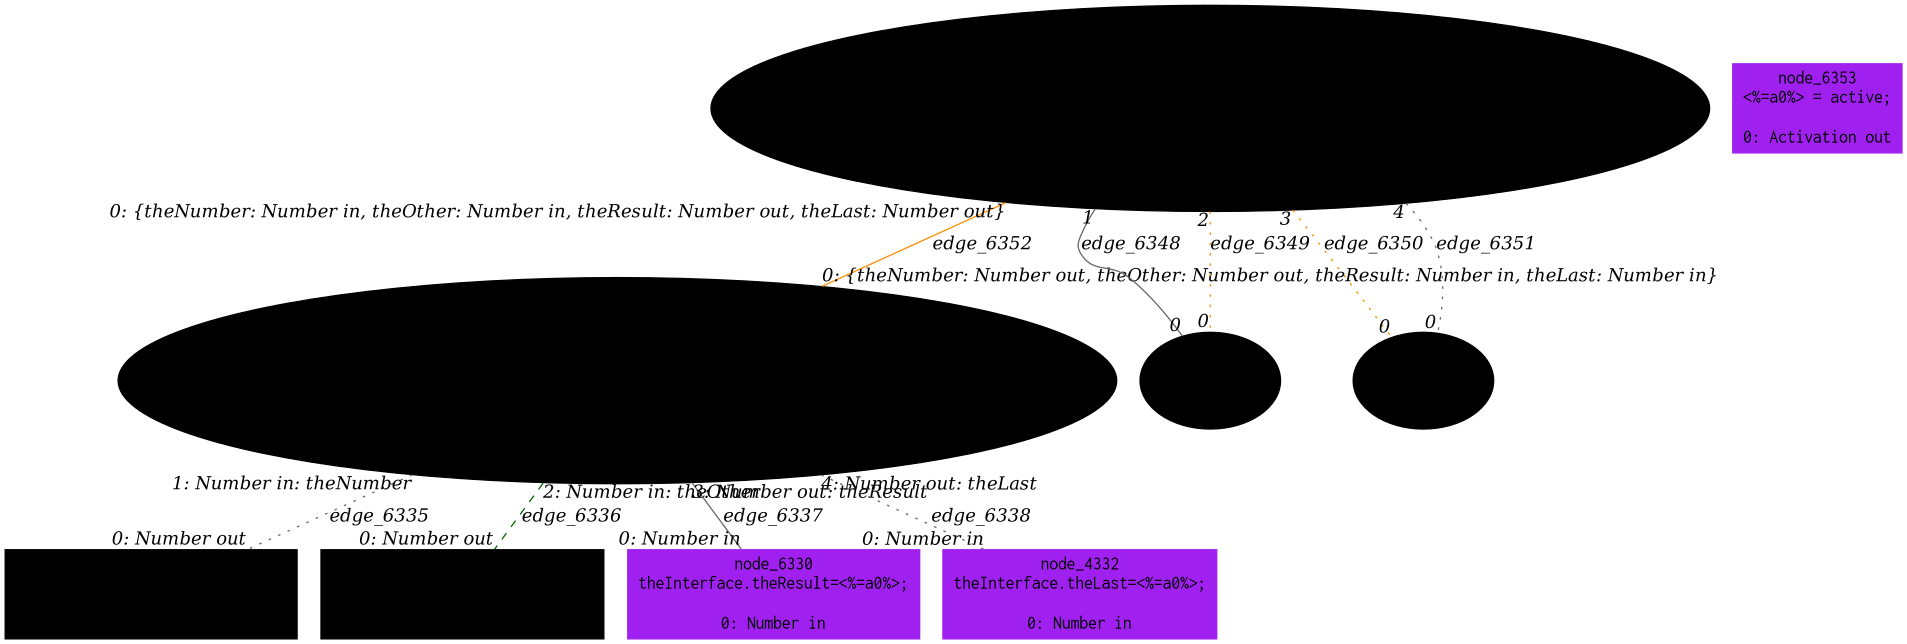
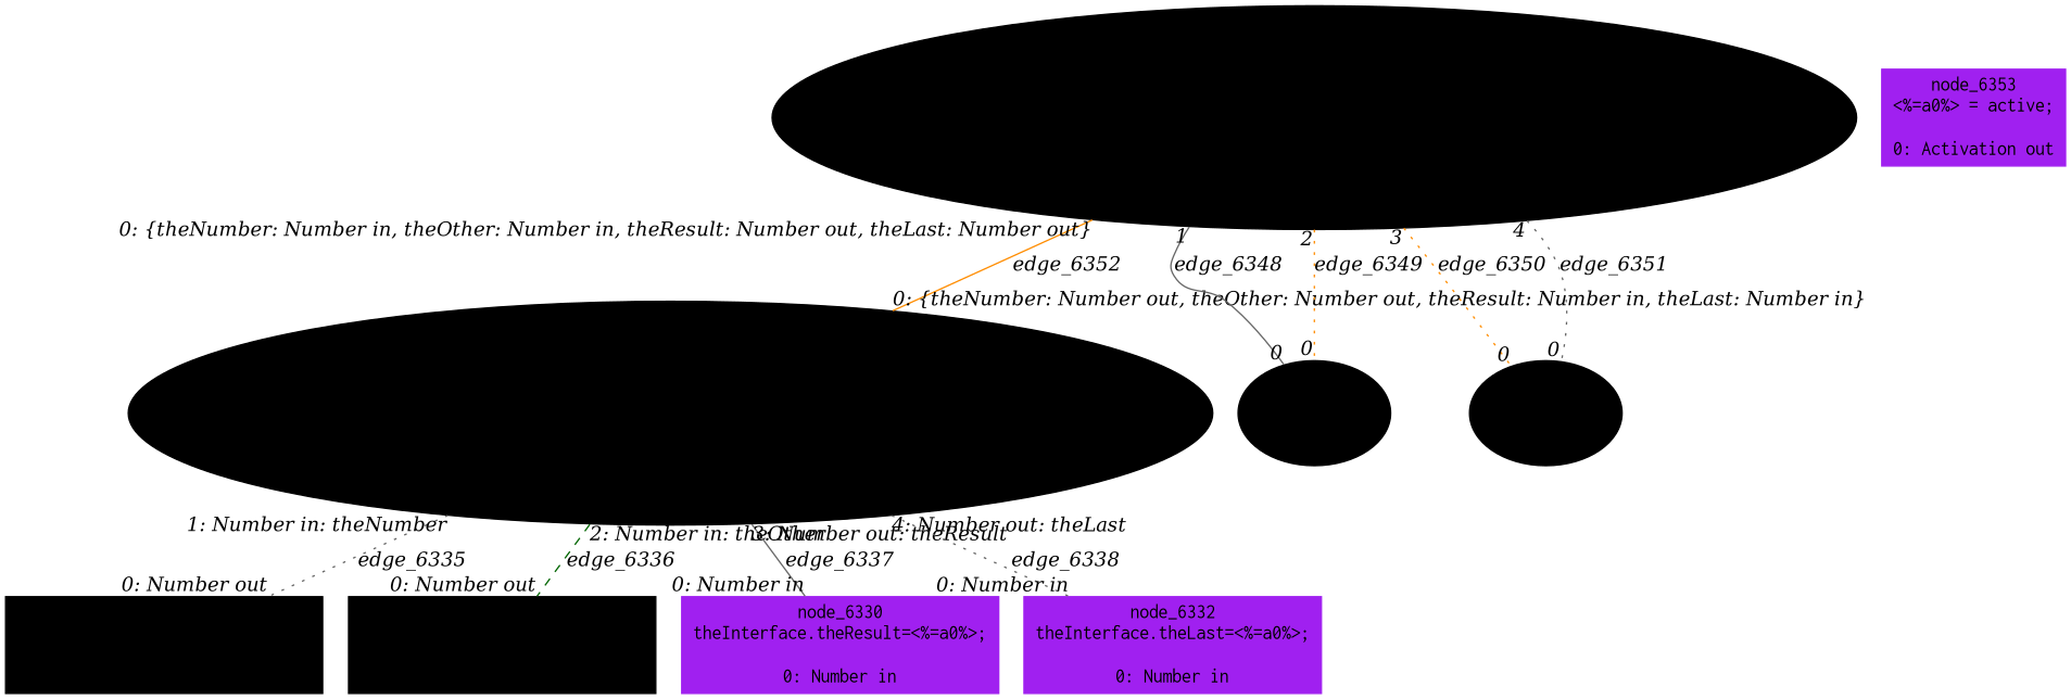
  digraph {
    node [color=black fontname=Courier shape=box style=filled]
    edge [arrowHead=none arrowsize=1 color=gray40 dir=none fontname="Times-Italic" headlabel=0 style=dotted]
    n1 [label="node_6326\n<%=a0%>=theInterface.theNumber;\n\n0: Number out"]
    n2 [label="node_6328\n<%=a0%>=theInterface.theOther;\n\n0: Number out"]
    n3 [color=purple label="node_6330\ntheInterface.theResult=<%=a0%>;\n\n0: Number in"]
-   n4 [color=purple label="node_4332\ntheInterface.theLast=<%=a0%>;\n\n0: Number in"]
+   n4 [color=purple label="node_6332\ntheInterface.theLast=<%=a0%>;\n\n0: Number in"]
    n5 [fontname=Times label="node_6334\n{theNumber:$theOther:$theResult:$theLast:$}\n0: {theNumber: Number out, theOther: Number out, theResult: Number in, theLast: Number in}\n1: Number in\n2: Number in\n3: Number out\n4: Number out" shape=ellipse]
    n6 [fontname=Times label="node_6341\n#x?\n0: ?" shape=ellipse]
    n7 [fontname=Times label="node_6344\n#x!\n0: ?" shape=ellipse]
    n8 [fontname=Times label="node_6347\n{theNumber:$theOther:$theResult:$theLast:$}\n0: {theNumber: Number in, theOther: Number in, theResult: Number out, theLast: Number out}\n1: ?\n2: ?\n3: ?\n4: ?" shape=ellipse]
    n9 [color=purple label="node_6353\n<%=a0%> = active;\n\n0: Activation out"]
    n5 -> n1 [headlabel="0: Number out" label=edge_6335 taillabel="1: Number in: theNumber"]
    n5 -> n2 [color=darkgreen headlabel="0: Number out" label=edge_6336 taillabel="2: Number in: theOther" style=dashed]
    n5 -> n3 [headlabel="0: Number in" label=edge_6337 taillabel="3: Number out: theResult" style=solid]
    n5 -> n4 [headlabel="0: Number in" label=edge_6338 taillabel="4: Number out: theLast"]
    n8 -> n5 [color=darkorange headlabel="0: {theNumber: Number out, theOther: Number out, theResult: Number in, theLast: Number in}" label=edge_6352 taillabel="0: {theNumber: Number in, theOther: Number in, theResult: Number out, theLast: Number out}" style=solid]
    n8 -> n6 [label=edge_6348 taillabel=1 style=solid]
    n8 -> n6 [color=darkorange label=edge_6349 taillabel=2]
    n8 -> n7 [color=darkorange label=edge_6350 taillabel=3]
    n8 -> n7 [label=edge_6351 taillabel=4]
  }
